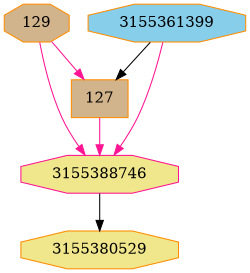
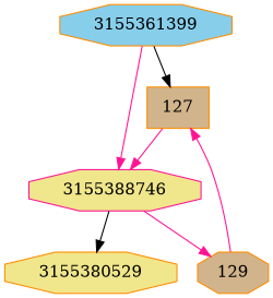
  strict digraph {
    node [color=darkorange fillcolor=tan shape=octagon style=filled]
    edge [color=deeppink]
    127 [shape=box]
    129
    3155388746 [color=deeppink fillcolor=khaki]
    3155380529 [fillcolor=khaki]
    n5 [fillcolor=skyblue label=3155361399]
    127 -> 3155388746
    129 -> 127
-   129 -> 3155388746
+   3155388746 -> 129
    3155388746 -> 3155380529 [color=black]
    n5 -> 127 [color=black]
    n5 -> 3155388746
  }
